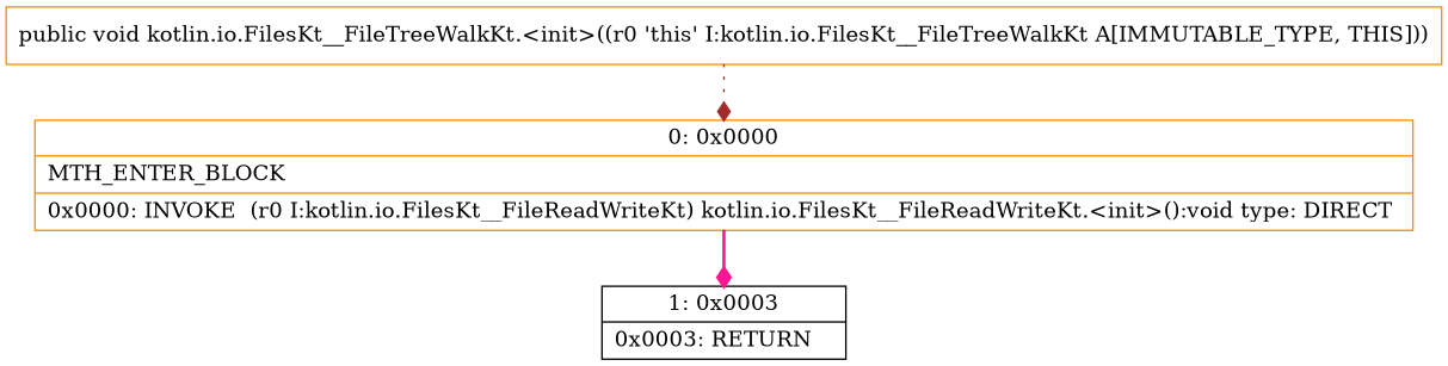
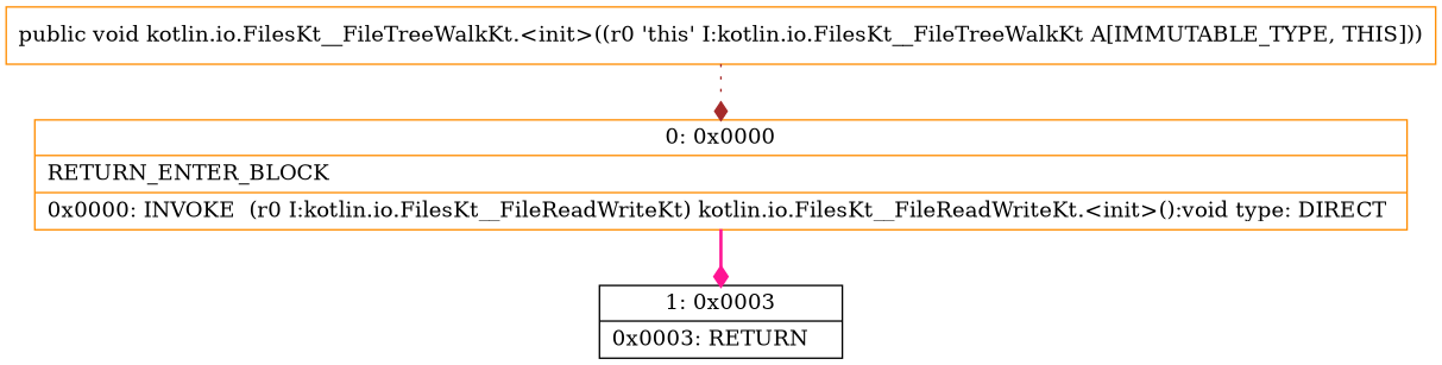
  digraph {
    node [shape=record color=darkorange]
    edge [arrowhead=diamond]
-   n1 [label="{0\:\ 0x0000|MTH_ENTER_BLOCK\l|0x0000: INVOKE  (r0 I:kotlin.io.FilesKt__FileReadWriteKt) kotlin.io.FilesKt__FileReadWriteKt.\<init\>():void type: DIRECT \l}"]
+   n1 [label="{0\:\ 0x0000|RETURN_ENTER_BLOCK\l|0x0000: INVOKE  (r0 I:kotlin.io.FilesKt__FileReadWriteKt) kotlin.io.FilesKt__FileReadWriteKt.\<init\>():void type: DIRECT \l}"]
    n2 [label="{1\:\ 0x0003|0x0003: RETURN   \l}" color=black]
    n3 [label="{public void kotlin.io.FilesKt__FileTreeWalkKt.\<init\>((r0 'this' I:kotlin.io.FilesKt__FileTreeWalkKt A[IMMUTABLE_TYPE, THIS])) }"]
    n1 -> n2 [color=deeppink style=bold]
    n3 -> n1 [color=brown style=dotted]
  }
